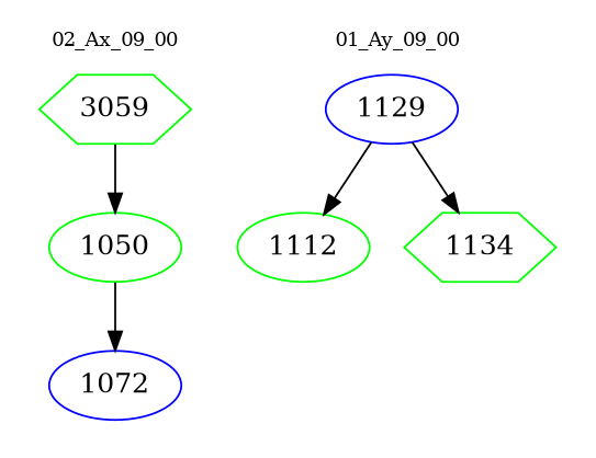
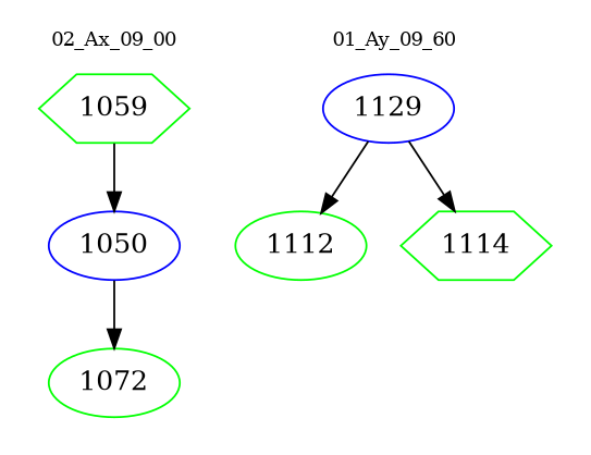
  digraph {
    fontname="DejaVu Serif"
    node [color=green fontname="DejaVu Serif" shape=ellipse]
    edge [color=black fontname="DejaVu Serif"]
-   n1 [label=1050]
-   n2 [color=blue label=1072]
-   n3 [label=3059 shape=hexagon]
+   n1 [color=blue label=1050]
+   n2 [label=1072]
+   n3 [label=1059 shape=hexagon]
    n4 [color=blue label=1129]
    n5 [label=1112]
-   n6 [label=1134 shape=hexagon]
+   n6 [label=1114 shape=hexagon]
    subgraph cluster_1 {
      color=white
      fontsize=10
      label="02_Ax_09_00"
      n1
      n2
      n3
    }
    subgraph cluster_2 {
      color=white
      fontsize=10
-     label="01_Ay_09_00"
+     label="01_Ay_09_60"
      n4
      n5
      n6
    }
    n1 -> n2
    n3 -> n1
    n4 -> n5
    n4 -> n6
  }
